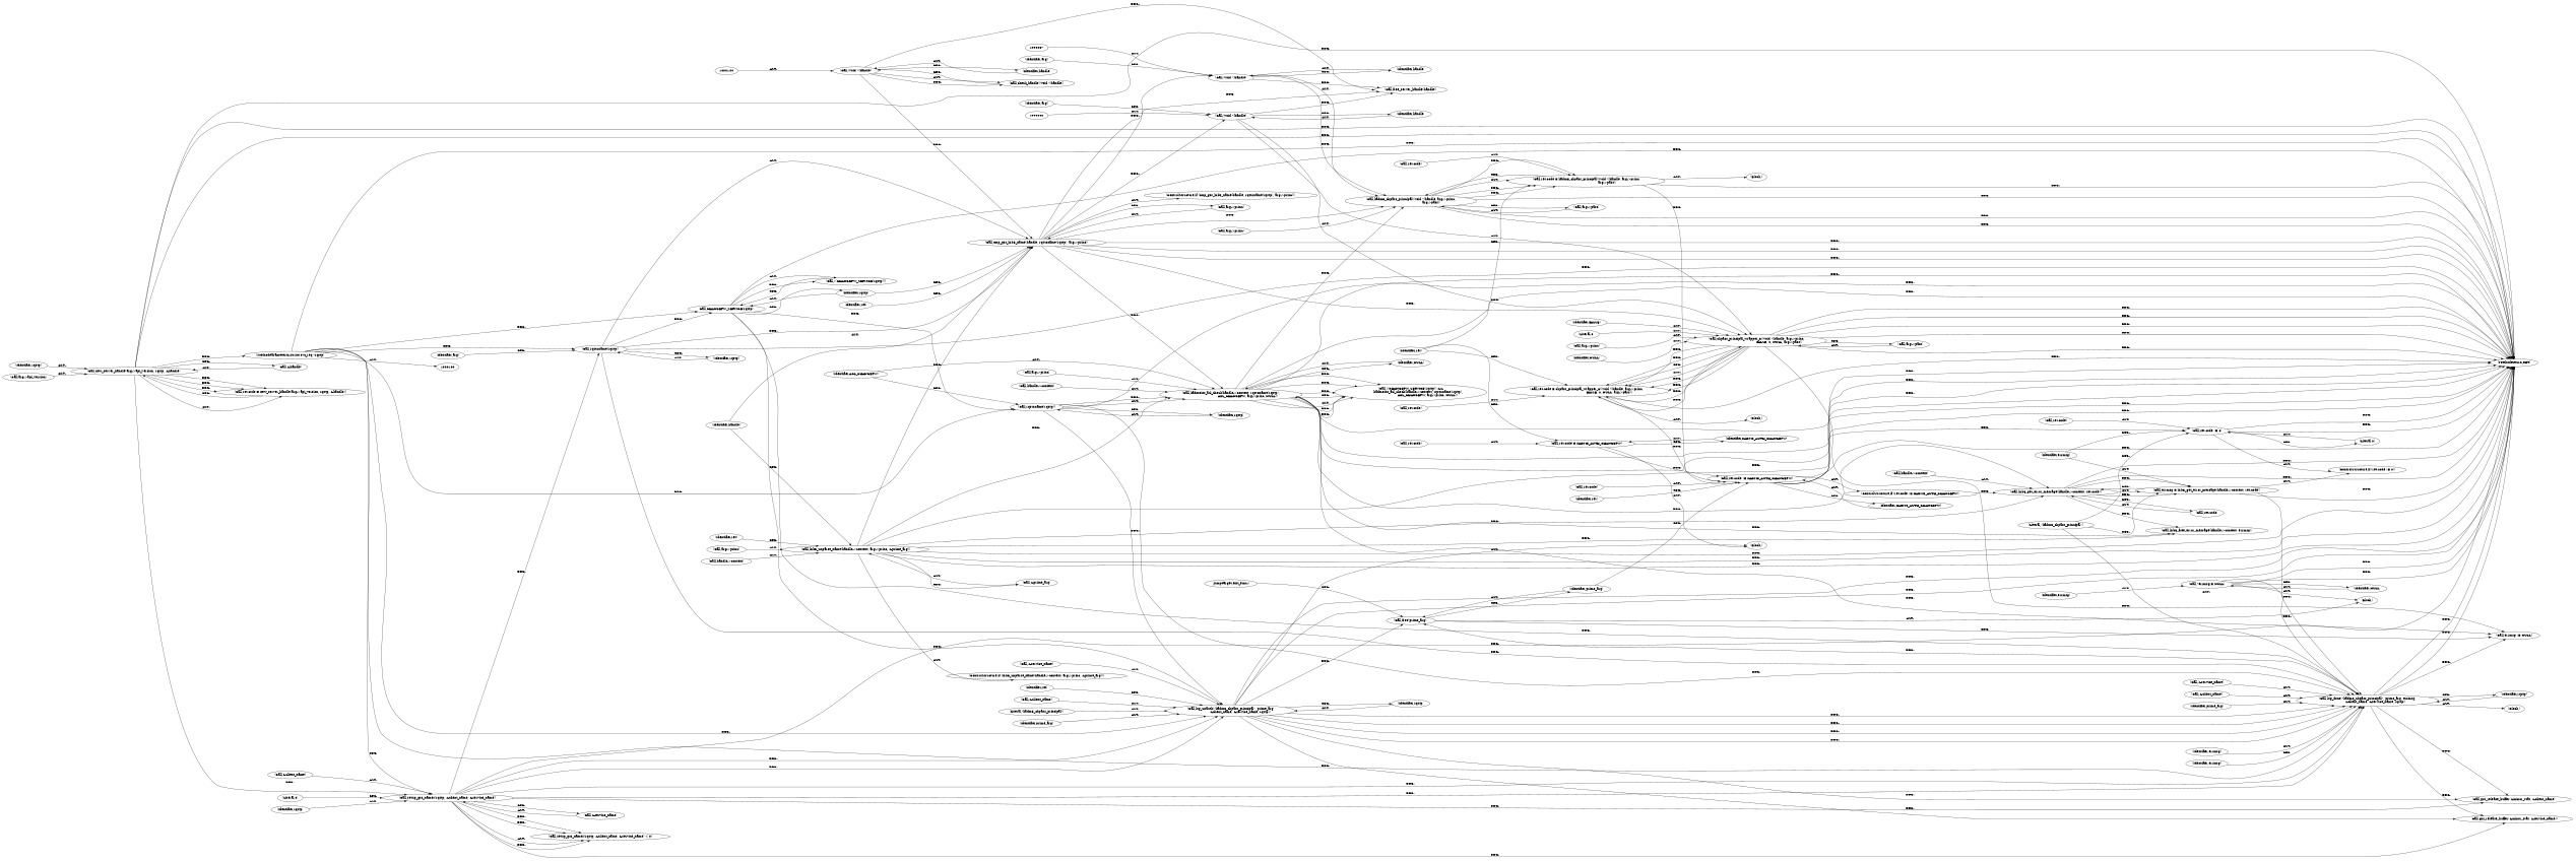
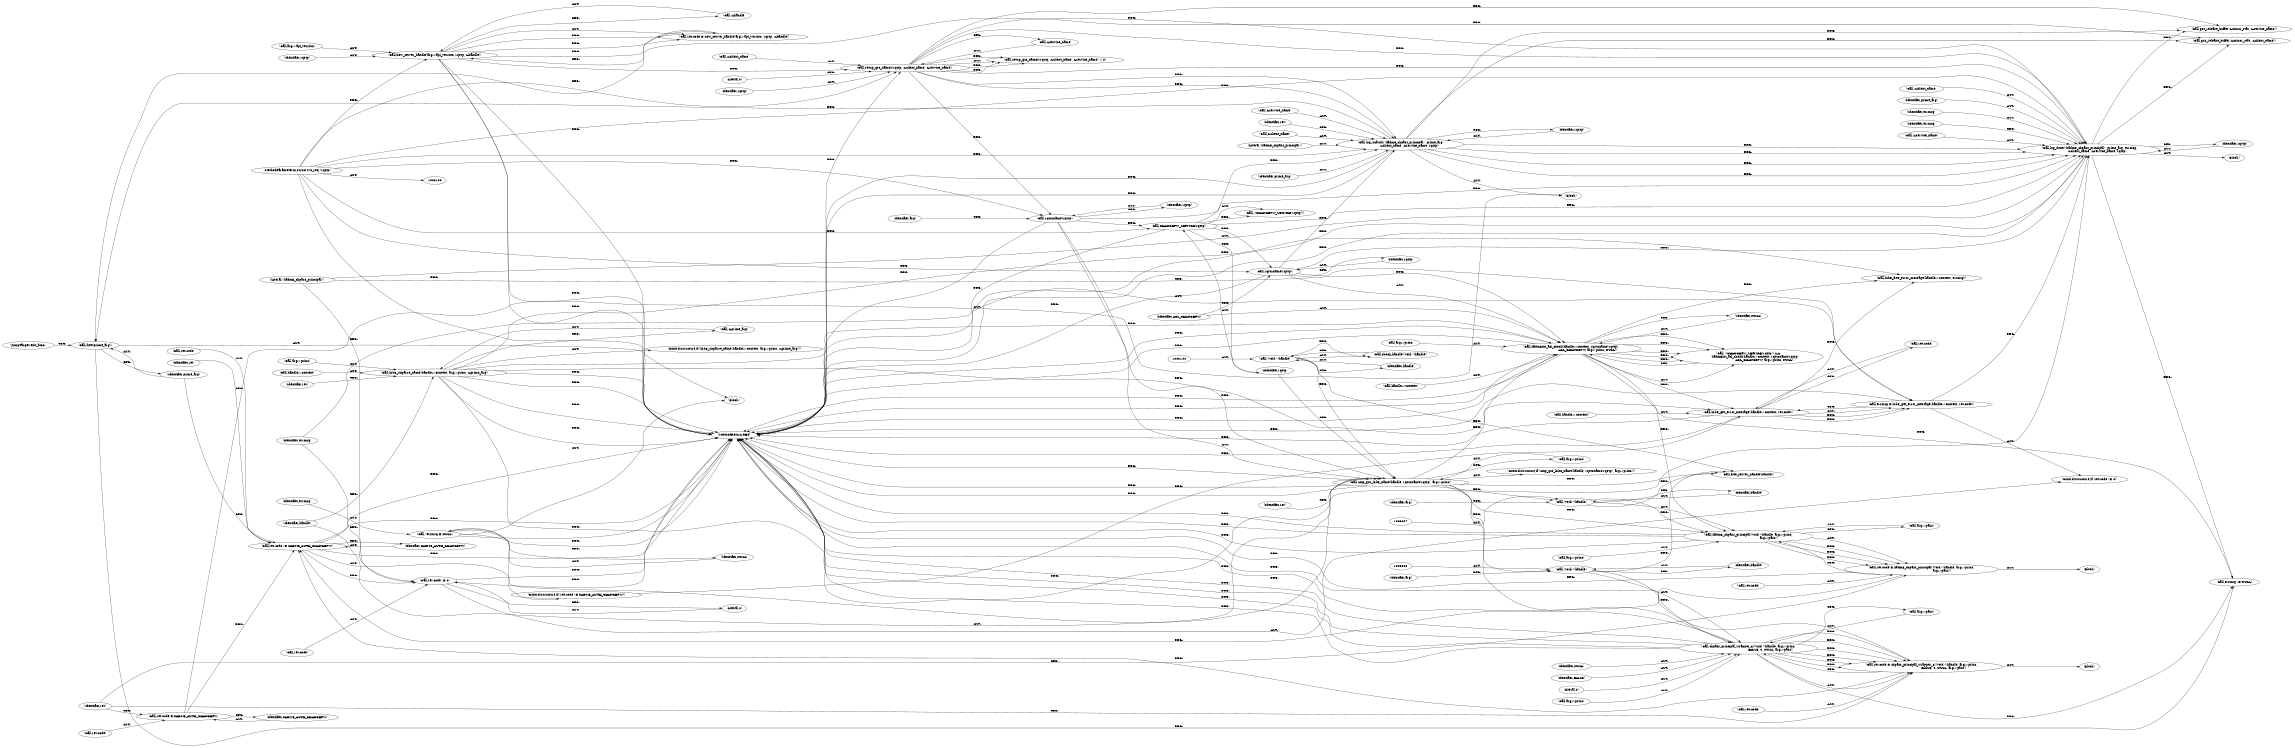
  digraph {
    rankdir=LR
    n1 [label="(Call,free(prime_arg))"]
    n2 [label="(Identifier,prime_arg)"]
    n3 [label="(Block,)"]
    n4 [label="(Call,errmsg != NULL)"]
    n5 [label="(Call,ret.code != KADM5_AUTH_CHANGEPW)"]
    n6 [label="(MethodReturn,RET)"]
    n7 [label="(Call,log_done(\"kadm5_chpass_principal\", prime_arg, errmsg,\n                 &client_name, &service_name, rqstp))"]
    n8 [label="(Call,gss_release_buffer(&minor_stat, &service_name))"]
    n9 [label="(Call,gss_release_buffer(&minor_stat, &client_name))"]
    n10 [label="(Block,)"]
    n11 [label="(Identifier,rqstp)"]
    n12 [label="(Call,log_unauth(\"kadm5_chpass_principal\", prime_arg,\n                   &client_name, &service_name, rqstp))"]
    n13 [label="(Block,)"]
    n14 [label="(Identifier,rqstp)"]
    n15 [label="(Call,setup_gss_names(rqstp, &client_name, &service_name))"]
    n16 [label="(Call,rqst2name(rqstp))"]
    n17 [label="(Call,setup_gss_names(rqstp, &client_name, &service_name) < 0)"]
    n18 [label="(Call,&service_name)"]
    n19 [label="(Call,CHANGEPW_SERVICE(rqstp))"]
    n20 [label="(Call,cmp_gss_krb5_name(handle, rqst2name(rqstp), arg->princ))"]
    n21 [label="(Identifier,rqstp)"]
    n22 [label="(Call,new_server_handle(arg->api_version, rqstp, &handle))"]
    n23 [label="(Call,&handle)"]
    n24 [label="(Call,ret.code = new_server_handle(arg->api_version, rqstp, &handle))"]
    n25 [label="(MethodParameterIn,struct svc_req *rqstp)"]
    n26 [label="(Call,rqst2name(rqstp))"]
    1000100
    n28 [label="(Call,!(CHANGEPW_SERVICE(rqstp)))"]
    n29 [label="(Identifier,rqstp)"]
    n30 [label="(Call,kadm5int_acl_check(handle->context, rqst2name(rqstp),\n                                  ACL_CHANGEPW, arg->princ, NULL))"]
    n31 [label="(Identifier,rqstp)"]
    n32 [label="(Call,kadm5_chpass_principal((void *)handle, arg->princ,\n                                          arg->pass))"]
    n33 [label="(Call,chpass_principal_wrapper_3((void *)handle, arg->princ,\n                                              FALSE, 0, NULL, arg->pass))"]
    n34 [label="(Call,(void *)handle)"]
    n35 [label="(Call,(void *)handle)"]
    n36 [label="(ControlStructure,if (cmp_gss_krb5_name(handle, rqst2name(rqstp), arg->princ)))"]
    n37 [label="(Call,arg->princ)"]
    n38 [label="(Call,free_server_handle(handle))"]
    n39 [label="(Call,krb5_get_error_message(handle->context, ret.code))"]
    n40 [label="(Call,krb5_free_error_message(handle->context, errmsg))"]
    n41 [label="(Identifier,NULL)"]
    n42 [label="(Call,!(CHANGEPW_SERVICE(rqstp)) &&\n               kadm5int_acl_check(handle->context, rqst2name(rqstp),\n                                  ACL_CHANGEPW, arg->princ, NULL))"]
    n43 [label="(Call,errmsg = krb5_get_error_message(handle->context, ret.code))"]
    n44 [label="(ControlStructure,if (ret.code != 0))"]
    n45 [label="(Call,ret.code)"]
    n46 [label="(Call,krb5_unparse_name(handle->context, arg->princ, &prime_arg))"]
    n47 [label="(ControlStructure,if (krb5_unparse_name(handle->context, arg->princ, &prime_arg)))"]
    n48 [label="(Call,&prime_arg)"]
    n49 [label="(Call,ret.code = kadm5_chpass_principal((void *)handle, arg->princ,\n                                          arg->pass))"]
    n50 [label="(Call,arg->pass)"]
    n51 [label="(Call,ret.code = chpass_principal_wrapper_3((void *)handle, arg->princ,\n                                              FALSE, 0, NULL, arg->pass))"]
    n52 [label="(Call,arg->pass)"]
    n53 [label="(Identifier,handle)"]
    n54 [label="(Identifier,handle)"]
    n55 [label="(Call,(void *)handle)"]
    n56 [label="(Call,check_handle((void *)handle))"]
    n57 [label="(Identifier,handle)"]
    n58 [label="(Call,ret.code != 0)"]
    n59 [label="(Literal,0)"]
    n60 [label="(ControlStructure,if (ret.code != KADM5_AUTH_CHANGEPW))"]
    n61 [label="(Identifier,KADM5_AUTH_CHANGEPW)"]
    n62 [label="(Call,ret.code = KADM5_AUTH_CHANGEPW)"]
    n63 [label="(Identifier,KADM5_AUTH_CHANGEPW)"]
    n64 [label="(Block,)"]
    n65 [label="(Block,)"]
    n66 [label="(Call,*errmsg = NULL)"]
    n67 [label="(Identifier,NULL)"]
    n68 [label="(Literal,\"kadm5_chpass_principal\")"]
    n69 [label="(Identifier,rqstp)"]
    n70 [label="(Call,arg->princ)"]
    n71 [label="(Call,arg->princ)"]
    n72 [label="(Call,&service_name)"]
    n73 [label="(Identifier,errmsg)"]
    n74 [label="(Identifier,ret)"]
    n75 [label="(Call,&client_name)"]
    n76 [label="(Identifier,ret)"]
    n77 [label="(JumpTarget,exit_func:)"]
    n78 [label="(Call,arg->princ)"]
    n79 [label="(Identifier,ACL_CHANGEPW)"]
    n80 [label="(Call,handle->context)"]
    n81 [label="(Identifier,ret)"]
    n82 [label="(Identifier,NULL)"]
    n83 [label="(Call,&client_name)"]
    n84 [label="(Identifier,ret)"]
    n85 [label="(Literal,0)"]
    n86 [label="(Identifier,rqstp)"]
    n87 [label="(Identifier,handle)"]
    n88 [label="(Identifier,prime_arg)"]
    n89 [label="(Call,ret.code)"]
    n90 [label="(Identifier,ret)"]
    n91 [label="(Identifier,errmsg)"]
    n92 [label="(Call,ret.code)"]
    n93 [label="(Identifier,arg)"]
    n94 [label="(Call,ret.code)"]
    n95 [label="(Literal,\"kadm5_chpass_principal\")"]
    n96 [label="(Call,&client_name)"]
    n97 [label="(Identifier,errmsg)"]
    n98 [label="(Identifier,arg)"]
    n99 [label="(Call,handle->context)"]
    n100 [label="(Identifier,FALSE)"]
    n101 [label="(Call,ret.code)"]
    n102 [label="(Call,&service_name)"]
    n103 [label="(Call,arg->princ)"]
    n104 [label="(Call,handle->context)"]
    n105 [label="(Call,ret.code)"]
    n106 [label="(Call,arg->api_version)"]
    n107 [label="(Identifier,arg)"]
    n108 [label="(Identifier,prime_arg)"]
    n109 [label="(Literal,0)"]
    n110 [label="(Identifier,errmsg)"]
    1000144
    1000202
    1000237
    n1 -> n2 [label="CFG: "]
    n1 -> n3 [label="AST: "]
    n1 -> n4 [label="DDG: "]
    n2 -> n1 [label="AST: "]
    n2 -> n5 [label="CFG: "]
    n5 -> n6 [label="DDG: "]
    n5 -> n6 [label="DDG: "]
    n5 -> n6 [label="DDG: "]
    n5 -> n58 [label="DDG: "]
    n5 -> n60 [label="AST: "]
    n5 -> n61 [label="CFG: "]
    n7 -> n1 [label="DDG: "]
    n7 -> n4 [label="DDG: "]
    n7 -> n6 [label="DDG: "]
    n7 -> n6 [label="DDG: "]
    n7 -> n8 [label="DDG: "]
    n7 -> n9 [label="DDG: "]
    n7 -> n10 [label="AST: "]
    n7 -> n11 [label="CFG: "]
    n11 -> n7 [label="AST: "]
    n12 -> n1 [label="DDG: "]
    n12 -> n6 [label="DDG: "]
    n12 -> n6 [label="DDG: "]
    n12 -> n7 [label="DDG: "]
    n12 -> n7 [label="DDG: "]
    n12 -> n7 [label="DDG: "]
    n12 -> n7 [label="DDG: "]
    n12 -> n8 [label="DDG: "]
    n12 -> n9 [label="DDG: "]
    n12 -> n13 [label="AST: "]
    n12 -> n14 [label="CFG: "]
    n14 -> n12 [label="AST: "]
-   n15 -> n6 [label="DDG: "]
+   n6 -> n15 [label="DDG: "]
    n15 -> n7 [label="DDG: "]
    n15 -> n7 [label="DDG: "]
    n15 -> n8 [label="DDG: "]
    n15 -> n9 [label="DDG: "]
    n15 -> n12 [label="DDG: "]
    n15 -> n12 [label="DDG: "]
    n15 -> n16 [label="DDG: "]
    n15 -> n17 [label="AST: "]
    n15 -> n17 [label="DDG: "]
    n15 -> n17 [label="DDG: "]
    n15 -> n17 [label="DDG: "]
    n15 -> n18 [label="CFG: "]
    n16 -> n6 [label="DDG: "]
    n16 -> n7 [label="DDG: "]
    n16 -> n19 [label="DDG: "]
    n16 -> n20 [label="AST: "]
    n16 -> n20 [label="DDG: "]
    n16 -> n21 [label="CFG: "]
    n18 -> n15 [label="AST: "]
    n19 -> n6 [label="DDG: "]
    n19 -> n7 [label="DDG: "]
    n19 -> n12 [label="DDG: "]
    n19 -> n26 [label="DDG: "]
    n19 -> n28 [label="AST: "]
    n19 -> n28 [label="DDG: "]
    n19 -> n29 [label="CFG: "]
    n20 -> n6 [label="DDG: "]
    n20 -> n6 [label="DDG: "]
    n20 -> n6 [label="DDG: "]
    n20 -> n30 [label="DDG: "]
    n20 -> n32 [label="DDG: "]
    n20 -> n33 [label="DDG: "]
    n20 -> n34 [label="DDG: "]
    n20 -> n35 [label="DDG: "]
    n20 -> n36 [label="AST: "]
    n20 -> n37 [label="CFG: "]
    n20 -> n38 [label="DDG: "]
    n21 -> n16 [label="AST: "]
    n22 -> n6 [label="DDG: "]
    n22 -> n6 [label="DDG: "]
    n22 -> n6 [label="DDG: "]
    n22 -> n15 [label="DDG: "]
    n22 -> n23 [label="CFG: "]
    n22 -> n24 [label="AST: "]
    n22 -> n24 [label="DDG: "]
    n22 -> n24 [label="DDG: "]
    n22 -> n24 [label="DDG: "]
    n23 -> n22 [label="AST: "]
    n24 -> n22 [label="CFG: "]
    n25 -> n6 [label="DDG: "]
    n25 -> n7 [label="DDG: "]
    n25 -> n12 [label="DDG: "]
    n25 -> n15 [label="CFG: "]
    n25 -> n16 [label="DDG: "]
    n25 -> n19 [label="DDG: "]
-   n22 -> n25 [label="DDG: "]
+   n25 -> n22 [label="DDG: "]
    n25 -> n26 [label="DDG: "]
    n25 -> 1000100 [label="AST: "]
    n26 -> n6 [label="DDG: "]
    n26 -> n7 [label="DDG: "]
    n26 -> n12 [label="DDG: "]
    n26 -> n30 [label="AST: "]
    n26 -> n30 [label="DDG: "]
    n26 -> n31 [label="CFG: "]
-   n28 -> n19 [label="CFG: "]
    n29 -> n19 [label="AST: "]
    n29 -> n20 [label="CFG: "]
    n30 -> n4 [label="DDG: "]
    n30 -> n6 [label="DDG: "]
    n30 -> n6 [label="DDG: "]
    n30 -> n6 [label="DDG: "]
    n30 -> n6 [label="DDG: "]
    n30 -> n6 [label="DDG: "]
    n30 -> n32 [label="DDG: "]
    n30 -> n39 [label="DDG: "]
    n30 -> n40 [label="DDG: "]
    n30 -> n41 [label="CFG: "]
    n30 -> n42 [label="AST: "]
    n30 -> n42 [label="DDG: "]
    n30 -> n42 [label="DDG: "]
    n30 -> n42 [label="DDG: "]
    n30 -> n42 [label="DDG: "]
    n30 -> n42 [label="DDG: "]
    n31 -> n26 [label="AST: "]
    n32 -> n6 [label="DDG: "]
    n32 -> n6 [label="DDG: "]
    n32 -> n6 [label="DDG: "]
    n32 -> n49 [label="AST: "]
    n32 -> n49 [label="DDG: "]
    n32 -> n49 [label="DDG: "]
    n32 -> n49 [label="DDG: "]
    n32 -> n50 [label="CFG: "]
    n33 -> n4 [label="DDG: "]
    n33 -> n6 [label="DDG: "]
    n33 -> n6 [label="DDG: "]
    n33 -> n6 [label="DDG: "]
    n33 -> n6 [label="DDG: "]
    n33 -> n6 [label="DDG: "]
    n33 -> n51 [label="AST: "]
    n33 -> n51 [label="DDG: "]
    n33 -> n51 [label="DDG: "]
    n33 -> n51 [label="DDG: "]
    n33 -> n51 [label="DDG: "]
    n33 -> n51 [label="DDG: "]
    n33 -> n51 [label="DDG: "]
    n33 -> n52 [label="CFG: "]
    n34 -> n33 [label="AST: "]
    n34 -> n33 [label="DDG: "]
    n34 -> n38 [label="DDG: "]
    n34 -> n53 [label="CFG: "]
    n35 -> n32 [label="AST: "]
    n35 -> n32 [label="DDG: "]
    n35 -> n38 [label="DDG: "]
    n35 -> n54 [label="CFG: "]
    n37 -> n20 [label="AST: "]
    n39 -> n6 [label="DDG: "]
    n39 -> n6 [label="DDG: "]
    n39 -> n40 [label="DDG: "]
    n39 -> n43 [label="AST: "]
    n39 -> n43 [label="DDG: "]
    n39 -> n43 [label="DDG: "]
    n39 -> n45 [label="CFG: "]
    n41 -> n30 [label="AST: "]
    n42 -> n30 [label="CFG: "]
    n43 -> n6 [label="DDG: "]
    n43 -> n7 [label="DDG: "]
    n43 -> n39 [label="CFG: "]
    n43 -> n44 [label="AST: "]
    n45 -> n39 [label="AST: "]
    n46 -> n6 [label="DDG: "]
    n46 -> n6 [label="DDG: "]
    n46 -> n6 [label="DDG: "]
    n46 -> n6 [label="DDG: "]
    n46 -> n20 [label="DDG: "]
    n46 -> n30 [label="DDG: "]
    n46 -> n39 [label="DDG: "]
    n46 -> n40 [label="DDG: "]
    n46 -> n47 [label="AST: "]
    n46 -> n48 [label="CFG: "]
    n48 -> n46 [label="AST: "]
    n49 -> n5 [label="DDG: "]
    n49 -> n6 [label="DDG: "]
    n49 -> n32 [label="CFG: "]
    n49 -> n65 [label="AST: "]
    n50 -> n32 [label="AST: "]
    n51 -> n5 [label="DDG: "]
    n51 -> n6 [label="DDG: "]
    n51 -> n33 [label="CFG: "]
    n51 -> n64 [label="AST: "]
    n52 -> n33 [label="AST: "]
    n53 -> n34 [label="AST: "]
    n54 -> n35 [label="AST: "]
    n55 -> n20 [label="DDG: "]
    n55 -> n38 [label="DDG: "]
    n55 -> n56 [label="AST: "]
    n55 -> n56 [label="DDG: "]
    n55 -> n57 [label="CFG: "]
    n56 -> n55 [label="CFG: "]
    n57 -> n55 [label="AST: "]
    n58 -> n6 [label="DDG: "]
    n58 -> n6 [label="DDG: "]
    n58 -> n44 [label="AST: "]
    n58 -> n59 [label="CFG: "]
    n59 -> n58 [label="AST: "]
    n60 -> n39 [label="DDG: "]
    n61 -> n5 [label="AST: "]
    n62 -> n5 [label="DDG: "]
    n62 -> n13 [label="AST: "]
    n62 -> n63 [label="CFG: "]
    n63 -> n62 [label="AST: "]
    n66 -> n3 [label="AST: "]
    n66 -> n6 [label="DDG: "]
    n66 -> n6 [label="DDG: "]
    n66 -> n7 [label="DDG: "]
    n66 -> n67 [label="CFG: "]
    n67 -> n66 [label="AST: "]
    n68 -> n7 [label="AST: "]
    n68 -> n43 [label="CFG: "]
    n68 -> n58 [label="CFG: "]
    n69 -> n22 [label="AST: "]
    n70 -> n33 [label="AST: "]
    n71 -> n30 [label="AST: "]
    n72 -> n12 [label="AST: "]
    n73 -> n66 [label="AST: "]
    n74 -> n12 [label="CFG: "]
    n75 -> n12 [label="AST: "]
    n76 -> n46 [label="CFG: "]
    n77 -> n1 [label="CFG: "]
    n78 -> n46 [label="AST: "]
    n79 -> n26 [label="CFG: "]
    n79 -> n30 [label="AST: "]
    n80 -> n46 [label="AST: "]
    n81 -> n5 [label="CFG: "]
    n82 -> n33 [label="AST: "]
    n83 -> n7 [label="AST: "]
    n84 -> n20 [label="CFG: "]
    n85 -> n15 [label="CFG: "]
    n86 -> n15 [label="AST: "]
    n87 -> n20 [label="AST: "]
    n87 -> n46 [label="CFG: "]
    n88 -> n7 [label="AST: "]
    n89 -> n49 [label="AST: "]
    n90 -> n49 [label="CFG: "]
    n90 -> n51 [label="CFG: "]
    n90 -> n62 [label="CFG: "]
    n91 -> n7 [label="AST: "]
    n92 -> n58 [label="AST: "]
    n93 -> n35 [label="CFG: "]
    n94 -> n51 [label="AST: "]
    n95 -> n12 [label="AST: "]
    n96 -> n15 [label="AST: "]
    n97 -> n7 [label="CFG: "]
    n98 -> n16 [label="CFG: "]
    n99 -> n39 [label="AST: "]
    n100 -> n33 [label="AST: "]
    n101 -> n5 [label="AST: "]
    n102 -> n7 [label="AST: "]
    n103 -> n32 [label="AST: "]
    n104 -> n30 [label="AST: "]
    n105 -> n62 [label="AST: "]
    n106 -> n22 [label="AST: "]
    n107 -> n34 [label="CFG: "]
    n108 -> n12 [label="AST: "]
    n109 -> n33 [label="AST: "]
    n110 -> n43 [label="AST: "]
    n110 -> n58 [label="CFG: "]
    1000144 -> n55 [label="AST: "]
    1000202 -> n34 [label="AST: "]
    1000237 -> n35 [label="AST: "]
  }
